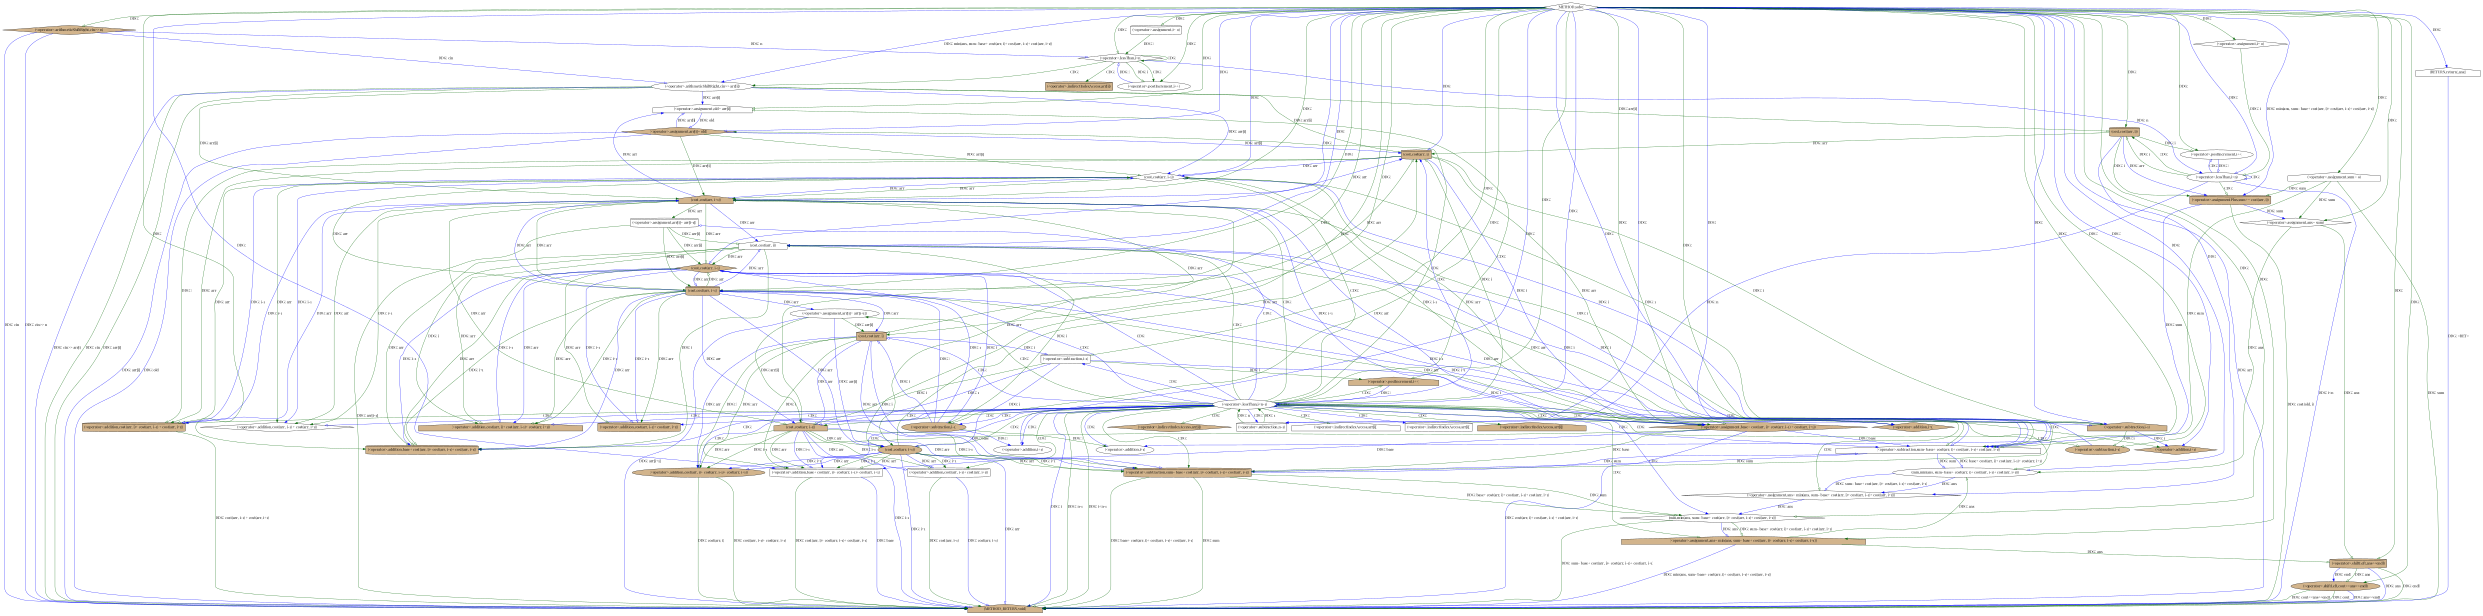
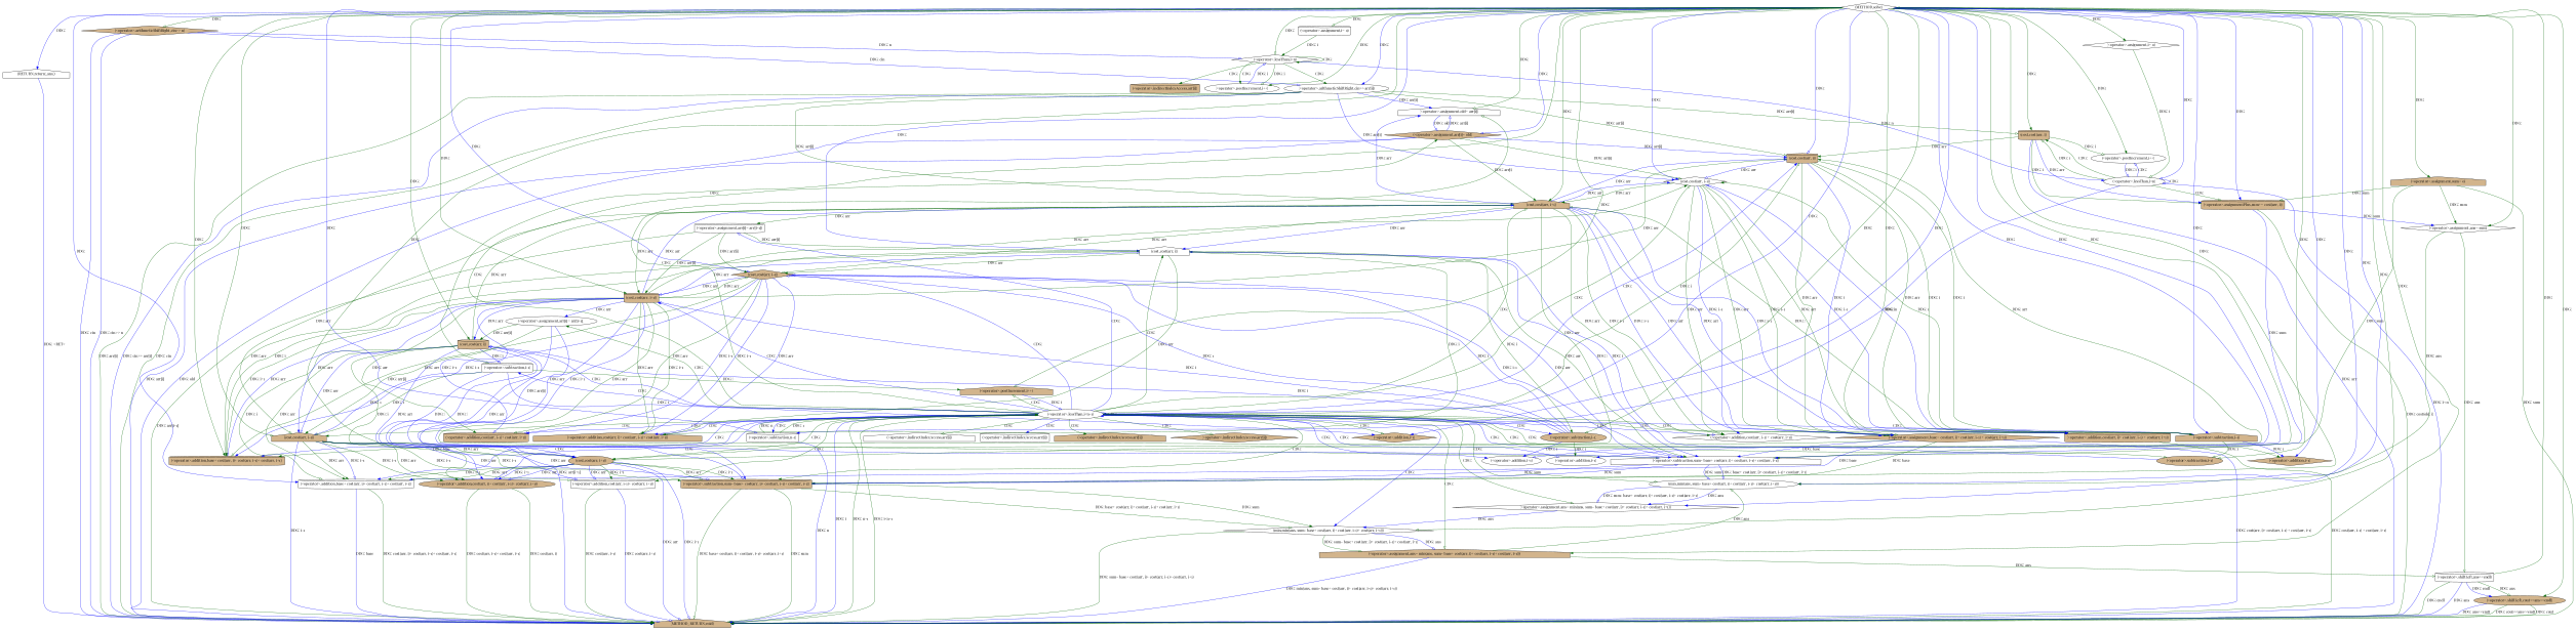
  digraph {
    fontname="Playfair Display"
    node [fillcolor=tan fontname="Playfair Display" shape=cylinder style=filled]
    edge [arrowhead=normal color=darkgreen fontname="Playfair Display"]
    n1 [fillcolor=white label="(METHOD,solve)" shape=diamond]
    n2 [label="(<operator>.arithmeticShiftRight,cin>> n)" shape=diamond]
-   n3 [fillcolor=white label="(<operator>.assignment,sum= 0)" shape=house]
+   n3 [label="(<operator>.assignment,sum= 0)" shape=house]
    n4 [fillcolor=white label="(<operator>.assignment,ans= sum)" shape=diamond]
    n5 [label="(<operator>.shiftLeft,cout<<ans<<endl)" shape=ellipse]
    n6 [fillcolor=white label="(RETURN,return;,ans;)" shape=house]
    n7 [fillcolor=white label="(<operator>.assignment,i= 0)"]
    n8 [fillcolor=white label="(<operator>.lessThan,i<n)" shape=diamond]
    n9 [fillcolor=white label="(<operator>.postIncrement,i++)" shape=ellipse]
    n10 [fillcolor=white label="(<operator>.arithmeticShiftRight,cin>> arr[i])" shape=ellipse]
    n11 [fillcolor=white label="(<operator>.assignment,i= 0)" shape=diamond]
    n12 [fillcolor=white label="(<operator>.lessThan,i<n)" shape=ellipse]
    n13 [fillcolor=white label="(<operator>.postIncrement,i++)" shape=ellipse]
    n14 [label="(<operator>.assignmentPlus,sum+= cost(arr, i))"]
    n15 [fillcolor=white label="(<operator>.lessThan,i<n-1)" shape=ellipse]
    n16 [label="(<operator>.postIncrement,i++)" shape=house]
    n17 [label="(<operator>.assignment,base= cost(arr, i)+ cost(arr, i-1) + cost(arr, i+1))" shape=diamond]
    n18 [fillcolor=white label="(<operator>.assignment,old= arr[i])" shape=house]
    n19 [fillcolor=white label="(<operator>.assignment,ans= min(ans, sum- base+ cost(arr, i)+ cost(arr, i-1)+ cost(arr, i+1)))" shape=diamond]
    n20 [label="(<operator>.assignment,ans= min(ans, sum- base+ cost(arr, i)+ cost(arr, i-1)+ cost(arr, i+1)))" shape=house]
    n21 [label="(<operator>.assignment,arr[i]= old)" shape=diamond]
-   n22 [label="(<operator>.shiftLeft,ans<<endl)"]
+   n22 [fillcolor=white label="(<operator>.shiftLeft,ans<<endl)"]
    n23 [label="(cost,cost(arr, i))"]
    n24 [fillcolor=white label="(<operator>.subtraction,n-1)"]
    n25 [fillcolor=white label="(min,min(ans, sum- base+ cost(arr, i)+ cost(arr, i-1)+ cost(arr, i+1)))" shape=ellipse]
    n26 [fillcolor=white label="(min,min(ans, sum- base+ cost(arr, i)+ cost(arr, i-1)+ cost(arr, i+1)))" shape=diamond]
    n27 [label="(cost,cost(arr, i))"]
    n28 [label="(<operator>.subtraction,i-1)" shape=ellipse]
    n29 [fillcolor=white label="(<operator>.subtraction,sum- base+ cost(arr, i)+ cost(arr, i-1)+ cost(arr, i+1))" shape=house]
    n30 [fillcolor=white label="(<operator>.addition,i+1)" shape=ellipse]
    n31 [label="(<operator>.subtraction,sum- base+ cost(arr, i)+ cost(arr, i-1)+ cost(arr, i+1))"]
    n32 [fillcolor=white label="(cost,cost(arr, i-1))" shape=diamond]
    n33 [label="(cost,cost(arr, i+1))" shape=house]
    n34 [label="(<operator>.addition,base+ cost(arr, i)+ cost(arr, i-1)+ cost(arr, i+1))"]
    n35 [fillcolor=white label="(<operator>.addition,base+ cost(arr, i)+ cost(arr, i-1)+ cost(arr, i+1))"]
    n36 [label="(<operator>.subtraction,i-1)" shape=house]
    n37 [label="(<operator>.addition,i+1)" shape=diamond]
    n38 [fillcolor=white label="(cost,cost(arr, i))" shape=house]
    n39 [label="(cost,cost(arr, i))"]
    n40 [label="(cost,cost(arr, i-1))" shape=diamond]
    n41 [label="(cost,cost(arr, i+1))"]
    n42 [label="(cost,cost(arr, i-1))" shape=house]
    n43 [label="(cost,cost(arr, i+1))" shape=ellipse]
    n44 [label="(<operator>.subtraction,i-1)" shape=ellipse]
    n45 [fillcolor=white label="(<operator>.addition,i+1)" shape=ellipse]
    n46 [fillcolor=white label="(<operator>.subtraction,i-1)"]
    n47 [label="(<operator>.addition,i+1)" shape=diamond]
    n48 [label="(METHOD_RETURN,void)" shape=house]
    n49 [label="(<operator>.indirectIndexAccess,arr[i])"]
    n50 [fillcolor=white label="(<operator>.assignment,arr[i]= arr[i-1])"]
    n51 [fillcolor=white label="(<operator>.assignment,arr[i]= arr[i+1])" shape=ellipse]
    n52 [label="(<operator>.addition,cost(arr, i)+ cost(arr, i-1) + cost(arr, i+1))"]
    n53 [fillcolor=white label="(<operator>.addition,cost(arr, i-1) + cost(arr, i+1))" shape=diamond]
    n54 [label="(<operator>.addition,cost(arr, i)+ cost(arr, i-1)+ cost(arr, i+1))" shape=house]
    n55 [label="(<operator>.addition,cost(arr, i)+ cost(arr, i-1)+ cost(arr, i+1))" shape=ellipse]
    n56 [label="(<operator>.addition,cost(arr, i-1)+ cost(arr, i+1))"]
    n57 [fillcolor=white label="(<operator>.addition,cost(arr, i-1)+ cost(arr, i+1))"]
    n58 [fillcolor=white label="(<operator>.indirectIndexAccess,arr[i])" shape=house]
    n59 [fillcolor=white label="(<operator>.indirectIndexAccess,arr[i])"]
    n60 [label="(<operator>.indirectIndexAccess,arr[i])" shape=house]
    n61 [label="(<operator>.indirectIndexAccess,arr[i])" shape=diamond]
    n1 -> n2 [arrowhead=onormal label="DDG: "]
    n1 -> n3 [label="DDG: "]
    n1 -> n4 [label="DDG: "]
    n1 -> n5 [label="DDG: "]
    n1 -> n6 [color=blue label="DDG: "]
    n1 -> n7 [arrowhead=onormal label="DDG: "]
    n1 -> n8 [arrowhead=onormal label="DDG: "]
    n1 -> n9 [label="DDG: "]
-   n1 -> n10 [color=blue label="DDG: min(ans, sum- base+ cost(arr, i)+ cost(arr, i-1)+ cost(arr, i+1))"]
+   n1 -> n10 [color=blue label="DDG: "]
    n1 -> n11 [label="DDG: "]
    n1 -> n12 [arrowhead=onormal color=blue label="DDG: "]
    n1 -> n13 [label="DDG: "]
-   n1 -> n14 [color=blue label="DDG: min(ans, sum- base+ cost(arr, i)+ cost(arr, i-1)+ cost(arr, i+1))"]
+   n1 -> n14 [color=blue label="DDG: "]
    n1 -> n15 [color=blue label="DDG: "]
    n1 -> n16 [arrowhead=onormal label="DDG: "]
    n1 -> n17 [arrowhead=onormal label="DDG: "]
    n1 -> n18 [arrowhead=onormal label="DDG: "]
    n1 -> n19 [color=blue label="DDG: "]
    n1 -> n20 [label="DDG: "]
    n1 -> n21 [arrowhead=onormal color=blue label="DDG: "]
-   n1 -> n22 [arrowhead=onormal label="DDG: "]
+   n22 -> n1 [arrowhead=onormal label="DDG: "]
    n1 -> n23 [label="DDG: "]
    n1 -> n24 [arrowhead=onormal color=blue label="DDG: "]
    n1 -> n25 [arrowhead=onormal color=blue label="DDG: "]
    n1 -> n26 [arrowhead=onormal label="DDG: "]
    n1 -> n27 [arrowhead=onormal color=blue label="DDG: "]
    n1 -> n28 [arrowhead=onormal label="DDG: "]
    n1 -> n29 [label="DDG: "]
    n1 -> n30 [arrowhead=onormal color=blue label="DDG: "]
    n1 -> n31 [label="DDG: "]
    n1 -> n32 [color=blue label="DDG: "]
    n1 -> n33 [label="DDG: "]
    n1 -> n34 [label="DDG: "]
    n1 -> n35 [color=blue label="DDG: "]
    n1 -> n36 [color=blue label="DDG: "]
    n1 -> n37 [color=blue label="DDG: "]
    n1 -> n38 [color=blue label="DDG: "]
    n1 -> n39 [label="DDG: "]
    n1 -> n40 [arrowhead=onormal color=blue label="DDG: "]
    n1 -> n41 [label="DDG: "]
    n1 -> n42 [arrowhead=onormal label="DDG: "]
    n1 -> n43 [label="DDG: "]
    n1 -> n44 [arrowhead=onormal label="DDG: "]
    n1 -> n45 [color=blue label="DDG: "]
    n1 -> n46 [arrowhead=onormal label="DDG: "]
    n1 -> n47 [color=blue label="DDG: "]
    n2 -> n8 [arrowhead=onormal color=blue label="DDG: n"]
    n2 -> n10 [arrowhead=onormal color=blue label="DDG: cin"]
    n2 -> n48 [arrowhead=onormal color=blue label="DDG: cin"]
    n2 -> n48 [color=blue label="DDG: cin>> n"]
    n3 -> n4 [label="DDG: sum"]
    n3 -> n14 [arrowhead=onormal label="DDG: sum"]
    n3 -> n29 [arrowhead=onormal label="DDG: sum"]
    n3 -> n48 [arrowhead=onormal label="DDG: sum"]
    n4 -> n22 [arrowhead=onormal label="DDG: ans"]
    n4 -> n25 [label="DDG: ans"]
    n5 -> n48 [arrowhead=onormal color=blue label="DDG: ans<<endl"]
    n5 -> n48 [arrowhead=onormal label="DDG: cout<<ans<<endl"]
    n5 -> n48 [label="DDG: cout"]
    n6 -> n48 [color=blue label="DDG: <RET>"]
    n7 -> n8 [label="DDG: i"]
    n8 -> n8 [label="CDG: "]
    n8 -> n9 [arrowhead=onormal label="DDG: i"]
    n8 -> n9 [label="CDG: "]
    n8 -> n10 [label="CDG: "]
    n8 -> n12 [color=blue label="DDG: n"]
    n8 -> n49 [label="CDG: "]
    n9 -> n8 [arrowhead=onormal color=blue label="DDG: i"]
    n10 -> n18 [color=blue label="DDG: arr[i]"]
    n10 -> n23 [arrowhead=onormal label="DDG: arr[i]"]
    n10 -> n27 [arrowhead=onormal label="DDG: arr[i]"]
    n10 -> n32 [color=blue label="DDG: arr[i]"]
    n10 -> n33 [label="DDG: arr[i]"]
    n10 -> n48 [arrowhead=onormal label="DDG: cin"]
    n10 -> n48 [arrowhead=onormal label="DDG: arr[i]"]
    n10 -> n48 [arrowhead=onormal color=blue label="DDG: cin>> arr[i]"]
    n11 -> n12 [arrowhead=onormal label="DDG: i"]
    n12 -> n12 [arrowhead=onormal color=blue label="CDG: "]
    n12 -> n13 [arrowhead=onormal color=blue label="CDG: "]
    n12 -> n14 [arrowhead=onormal label="CDG: "]
    n12 -> n23 [arrowhead=onormal label="DDG: i"]
    n12 -> n23 [label="CDG: "]
    n12 -> n24 [color=blue label="DDG: n"]
    n12 -> n48 [arrowhead=onormal color=blue label="DDG: i<n"]
    n13 -> n12 [arrowhead=onormal color=blue label="DDG: i"]
    n14 -> n4 [color=blue label="DDG: sum"]
    n14 -> n29 [color=blue label="DDG: sum"]
    n14 -> n48 [label="DDG: cost(old, i)"]
    n15 -> n15 [color=blue label="CDG: "]
    n15 -> n16 [arrowhead=onormal label="CDG: "]
    n15 -> n17 [arrowhead=onormal label="CDG: "]
    n15 -> n18 [arrowhead=onormal label="CDG: "]
    n15 -> n19 [arrowhead=onormal label="CDG: "]
    n15 -> n20 [arrowhead=onormal label="CDG: "]
    n15 -> n21 [label="CDG: "]
    n15 -> n24 [color=blue label="CDG: "]
    n15 -> n25 [arrowhead=onormal label="CDG: "]
    n15 -> n26 [color=blue label="CDG: "]
    n15 -> n27 [arrowhead=onormal label="DDG: i"]
    n15 -> n27 [color=blue label="CDG: "]
    n15 -> n28 [arrowhead=onormal label="CDG: "]
    n15 -> n29 [color=blue label="CDG: "]
    n15 -> n30 [color=blue label="CDG: "]
    n15 -> n31 [label="CDG: "]
    n15 -> n32 [arrowhead=onormal label="CDG: "]
    n15 -> n33 [arrowhead=onormal label="CDG: "]
    n15 -> n34 [color=blue label="CDG: "]
    n15 -> n35 [color=blue label="CDG: "]
    n15 -> n36 [arrowhead=onormal color=blue label="CDG: "]
    n15 -> n37 [label="CDG: "]
    n15 -> n38 [label="CDG: "]
    n15 -> n39 [arrowhead=onormal color=blue label="CDG: "]
    n15 -> n40 [arrowhead=onormal color=blue label="CDG: "]
    n15 -> n41 [color=blue label="CDG: "]
    n15 -> n42 [label="CDG: "]
    n15 -> n43 [arrowhead=onormal label="CDG: "]
    n15 -> n44 [color=blue label="CDG: "]
    n15 -> n45 [arrowhead=onormal color=blue label="CDG: "]
    n15 -> n46 [color=blue label="CDG: "]
    n15 -> n47 [arrowhead=onormal label="CDG: "]
    n15 -> n48 [color=blue label="DDG: i"]
    n15 -> n48 [arrowhead=onormal label="DDG: n-1"]
    n15 -> n48 [arrowhead=onormal label="DDG: i<n-1"]
    n15 -> n50 [arrowhead=onormal color=blue label="CDG: "]
    n15 -> n51 [label="CDG: "]
    n15 -> n52 [arrowhead=onormal label="CDG: "]
    n15 -> n53 [arrowhead=onormal color=blue label="CDG: "]
    n15 -> n54 [arrowhead=onormal color=blue label="CDG: "]
    n15 -> n55 [arrowhead=onormal color=blue label="CDG: "]
    n15 -> n56 [color=blue label="CDG: "]
    n15 -> n57 [label="CDG: "]
    n15 -> n58 [arrowhead=onormal label="CDG: "]
    n15 -> n59 [color=blue label="CDG: "]
    n15 -> n60 [label="CDG: "]
    n15 -> n61 [arrowhead=onormal label="CDG: "]
    n16 -> n15 [arrowhead=onormal color=blue label="DDG: i"]
    n17 -> n29 [color=blue label="DDG: base"]
    n17 -> n31 [arrowhead=onormal label="DDG: base"]
    n17 -> n34 [label="DDG: base"]
    n17 -> n35 [color=blue label="DDG: base"]
    n17 -> n48 [color=blue label="DDG: cost(arr, i)+ cost(arr, i-1) + cost(arr, i+1)"]
    n18 -> n21 [arrowhead=onormal color=blue label="DDG: old"]
    n19 -> n26 [color=blue label="DDG: ans"]
    n20 -> n22 [arrowhead=onormal label="DDG: ans"]
    n20 -> n25 [arrowhead=onormal label="DDG: ans"]
    n20 -> n48 [arrowhead=onormal color=blue label="DDG: min(ans, sum- base+ cost(arr, i)+ cost(arr, i-1)+ cost(arr, i+1))"]
    n21 -> n18 [arrowhead=onormal color=blue label="DDG: arr[i]"]
    n21 -> n27 [color=blue label="DDG: arr[i]"]
    n21 -> n32 [arrowhead=onormal label="DDG: arr[i]"]
    n21 -> n33 [label="DDG: arr[i]"]
    n21 -> n48 [arrowhead=onormal color=blue label="DDG: arr[i]"]
    n21 -> n48 [color=blue label="DDG: old"]
    n22 -> n5 [arrowhead=onormal label="DDG: ans"]
    n22 -> n5 [color=blue label="DDG: endl"]
    n22 -> n48 [arrowhead=onormal color=blue label="DDG: ans"]
    n22 -> n48 [label="DDG: endl"]
    n23 -> n13 [arrowhead=onormal label="DDG: i"]
    n23 -> n14 [label="DDG: i"]
    n23 -> n14 [color=blue label="DDG: arr"]
    n23 -> n27 [label="DDG: arr"]
    n23 -> n48 [arrowhead=onormal color=blue label="DDG: arr"]
    n24 -> n15 [label="DDG: 1"]
    n24 -> n15 [label="DDG: n"]
+   n24 -> n48 [color=blue label="DDG: n"]
    n25 -> n19 [color=blue label="DDG: ans"]
    n25 -> n19 [arrowhead=onormal color=blue label="DDG: sum- base+ cost(arr, i)+ cost(arr, i-1)+ cost(arr, i+1)"]
    n26 -> n20 [arrowhead=onormal color=blue label="DDG: ans"]
    n26 -> n20 [arrowhead=onormal label="DDG: sum- base+ cost(arr, i)+ cost(arr, i-1)+ cost(arr, i+1)"]
    n26 -> n48 [label="DDG: sum- base+ cost(arr, i)+ cost(arr, i-1)+ cost(arr, i+1)"]
    n27 -> n17 [label="DDG: arr"]
    n27 -> n17 [color=blue label="DDG: i"]
    n27 -> n32 [arrowhead=onormal color=blue label="DDG: arr"]
    n27 -> n36 [label="DDG: i"]
    n27 -> n52 [label="DDG: arr"]
    n27 -> n52 [arrowhead=onormal label="DDG: i"]
    n28 -> n38 [color=blue label="DDG: i"]
    n29 -> n25 [arrowhead=onormal color=blue label="DDG: sum"]
    n29 -> n25 [arrowhead=onormal color=blue label="DDG: base+ cost(arr, i)+ cost(arr, i-1)+ cost(arr, i+1)"]
    n29 -> n31 [arrowhead=onormal color=blue label="DDG: sum"]
    n31 -> n26 [arrowhead=onormal label="DDG: base+ cost(arr, i)+ cost(arr, i-1)+ cost(arr, i+1)"]
    n31 -> n26 [label="DDG: sum"]
    n31 -> n29 [arrowhead=onormal color=blue label="DDG: sum"]
    n31 -> n48 [arrowhead=onormal label="DDG: sum"]
    n31 -> n48 [arrowhead=onormal label="DDG: base+ cost(arr, i)+ cost(arr, i-1)+ cost(arr, i+1)"]
    n32 -> n17 [label="DDG: arr"]
    n32 -> n17 [label="DDG: i-1"]
    n32 -> n33 [label="DDG: arr"]
    n32 -> n52 [arrowhead=onormal label="DDG: arr"]
    n32 -> n52 [arrowhead=onormal color=blue label="DDG: i-1"]
    n32 -> n53 [label="DDG: arr"]
    n32 -> n53 [color=blue label="DDG: i-1"]
    n33 -> n17 [arrowhead=onormal color=blue label="DDG: i+1"]
    n33 -> n17 [color=blue label="DDG: arr"]
    n33 -> n18 [color=blue label="DDG: arr"]
    n33 -> n27 [color=blue label="DDG: arr"]
    n33 -> n32 [color=blue label="DDG: arr"]
    n33 -> n38 [color=blue label="DDG: arr"]
    n33 -> n39 [arrowhead=onormal label="DDG: arr"]
    n33 -> n40 [arrowhead=onormal label="DDG: arr"]
    n33 -> n41 [label="DDG: arr"]
    n33 -> n42 [arrowhead=onormal label="DDG: arr"]
    n33 -> n43 [label="DDG: arr"]
    n33 -> n50 [label="DDG: arr"]
    n33 -> n52 [arrowhead=onormal color=blue label="DDG: i+1"]
    n33 -> n52 [color=blue label="DDG: arr"]
    n33 -> n53 [label="DDG: i+1"]
    n33 -> n53 [label="DDG: arr"]
    n35 -> n48 [arrowhead=onormal color=blue label="DDG: base"]
    n35 -> n48 [arrowhead=onormal label="DDG: cost(arr, i)+ cost(arr, i-1)+ cost(arr, i+1)"]
    n36 -> n28 [arrowhead=onormal label="DDG: i"]
    n36 -> n32 [arrowhead=onormal color=blue label="DDG: i"]
    n36 -> n32 [label="DDG: 1"]
    n36 -> n33 [arrowhead=onormal label="DDG: i"]
    n36 -> n37 [color=blue label="DDG: i"]
    n38 -> n29 [color=blue label="DDG: i"]
    n38 -> n29 [label="DDG: arr"]
    n38 -> n34 [label="DDG: i"]
    n38 -> n34 [arrowhead=onormal label="DDG: arr"]
    n38 -> n40 [label="DDG: arr"]
    n38 -> n44 [label="DDG: i"]
    n38 -> n54 [label="DDG: i"]
    n38 -> n54 [arrowhead=onormal label="DDG: arr"]
    n39 -> n31 [arrowhead=onormal color=blue label="DDG: i"]
    n39 -> n31 [color=blue label="DDG: arr"]
    n39 -> n35 [arrowhead=onormal label="DDG: i"]
    n39 -> n35 [label="DDG: arr"]
    n39 -> n42 [arrowhead=onormal color=blue label="DDG: arr"]
    n39 -> n46 [arrowhead=onormal color=blue label="DDG: i"]
    n39 -> n55 [label="DDG: i"]
    n39 -> n55 [color=blue label="DDG: arr"]
    n40 -> n29 [color=blue label="DDG: arr"]
    n40 -> n29 [arrowhead=onormal color=blue label="DDG: i-1"]
    n40 -> n34 [arrowhead=onormal label="DDG: arr"]
    n40 -> n34 [color=blue label="DDG: i-1"]
    n40 -> n41 [arrowhead=onormal color=blue label="DDG: arr"]
    n40 -> n54 [color=blue label="DDG: arr"]
    n40 -> n54 [arrowhead=onormal color=blue label="DDG: i-1"]
    n40 -> n56 [arrowhead=onormal label="DDG: arr"]
    n40 -> n56 [arrowhead=onormal color=blue label="DDG: i-1"]
    n41 -> n27 [arrowhead=onormal label="DDG: arr"]
    n41 -> n29 [arrowhead=onormal label="DDG: arr"]
    n41 -> n29 [arrowhead=onormal color=blue label="DDG: i+1"]
    n41 -> n32 [label="DDG: arr"]
    n41 -> n33 [color=blue label="DDG: arr"]
    n41 -> n34 [arrowhead=onormal color=blue label="DDG: arr"]
    n41 -> n34 [arrowhead=onormal label="DDG: i+1"]
    n41 -> n38 [arrowhead=onormal color=blue label="DDG: arr"]
    n41 -> n39 [color=blue label="DDG: arr"]
    n41 -> n40 [arrowhead=onormal label="DDG: arr"]
    n41 -> n42 [color=blue label="DDG: arr"]
    n41 -> n43 [arrowhead=onormal color=blue label="DDG: arr"]
    n41 -> n51 [color=blue label="DDG: arr"]
    n41 -> n54 [label="DDG: arr"]
    n41 -> n54 [arrowhead=onormal label="DDG: i+1"]
    n41 -> n56 [label="DDG: arr"]
    n41 -> n56 [arrowhead=onormal color=blue label="DDG: i+1"]
    n42 -> n31 [arrowhead=onormal color=blue label="DDG: arr"]
    n42 -> n31 [label="DDG: i-1"]
    n42 -> n35 [label="DDG: arr"]
    n42 -> n35 [arrowhead=onormal color=blue label="DDG: i-1"]
    n42 -> n43 [arrowhead=onormal label="DDG: arr"]
    n42 -> n48 [arrowhead=onormal color=blue label="DDG: i-1"]
    n42 -> n55 [label="DDG: arr"]
    n42 -> n55 [label="DDG: i-1"]
    n42 -> n57 [arrowhead=onormal color=blue label="DDG: arr"]
    n42 -> n57 [arrowhead=onormal label="DDG: i-1"]
    n43 -> n27 [label="DDG: arr"]
    n43 -> n31 [label="DDG: i+1"]
    n43 -> n31 [arrowhead=onormal label="DDG: arr"]
    n43 -> n35 [label="DDG: i+1"]
    n43 -> n35 [arrowhead=onormal label="DDG: arr"]
    n43 -> n48 [arrowhead=onormal color=blue label="DDG: arr"]
    n43 -> n48 [arrowhead=onormal color=blue label="DDG: i+1"]
    n43 -> n55 [color=blue label="DDG: i+1"]
    n43 -> n55 [arrowhead=onormal color=blue label="DDG: arr"]
    n43 -> n57 [label="DDG: i+1"]
    n43 -> n57 [arrowhead=onormal color=blue label="DDG: arr"]
    n44 -> n30 [color=blue label="DDG: i"]
    n44 -> n39 [arrowhead=onormal color=blue label="DDG: i"]
    n44 -> n40 [arrowhead=onormal color=blue label="DDG: i"]
    n44 -> n40 [arrowhead=onormal color=blue label="DDG: 1"]
    n44 -> n41 [arrowhead=onormal color=blue label="DDG: i"]
    n44 -> n45 [label="DDG: i"]
    n46 -> n16 [label="DDG: i"]
    n46 -> n42 [arrowhead=onormal color=blue label="DDG: 1"]
    n46 -> n42 [arrowhead=onormal label="DDG: i"]
    n46 -> n43 [arrowhead=onormal color=blue label="DDG: i"]
    n46 -> n47 [color=blue label="DDG: i"]
    n50 -> n38 [arrowhead=onormal label="DDG: arr[i]"]
    n50 -> n40 [label="DDG: arr[i]"]
    n50 -> n41 [label="DDG: arr[i]"]
    n50 -> n48 [label="DDG: arr[i-1]"]
    n51 -> n39 [label="DDG: arr[i]"]
    n51 -> n42 [label="DDG: arr[i]"]
    n51 -> n43 [color=blue label="DDG: arr[i]"]
    n51 -> n48 [arrowhead=onormal color=blue label="DDG: arr[i+1]"]
    n52 -> n48 [arrowhead=onormal label="DDG: cost(arr, i-1) + cost(arr, i+1)"]
    n55 -> n48 [label="DDG: cost(arr, i)"]
    n55 -> n48 [label="DDG: cost(arr, i-1)+ cost(arr, i+1)"]
    n57 -> n48 [label="DDG: cost(arr, i-1)"]
    n57 -> n48 [arrowhead=onormal color=blue label="DDG: cost(arr, i+1)"]
  }
